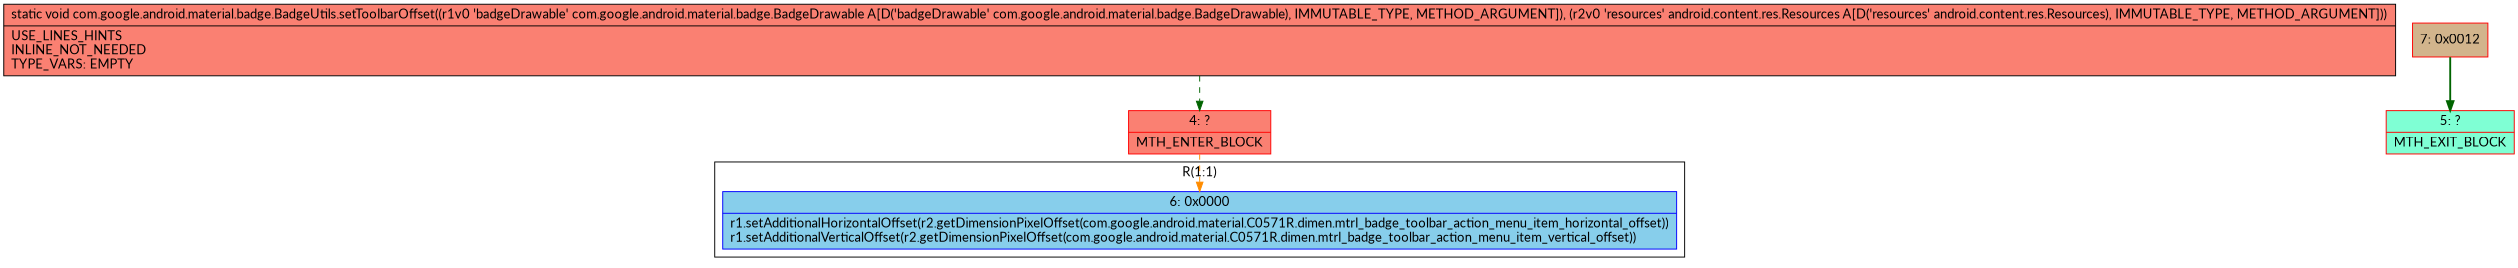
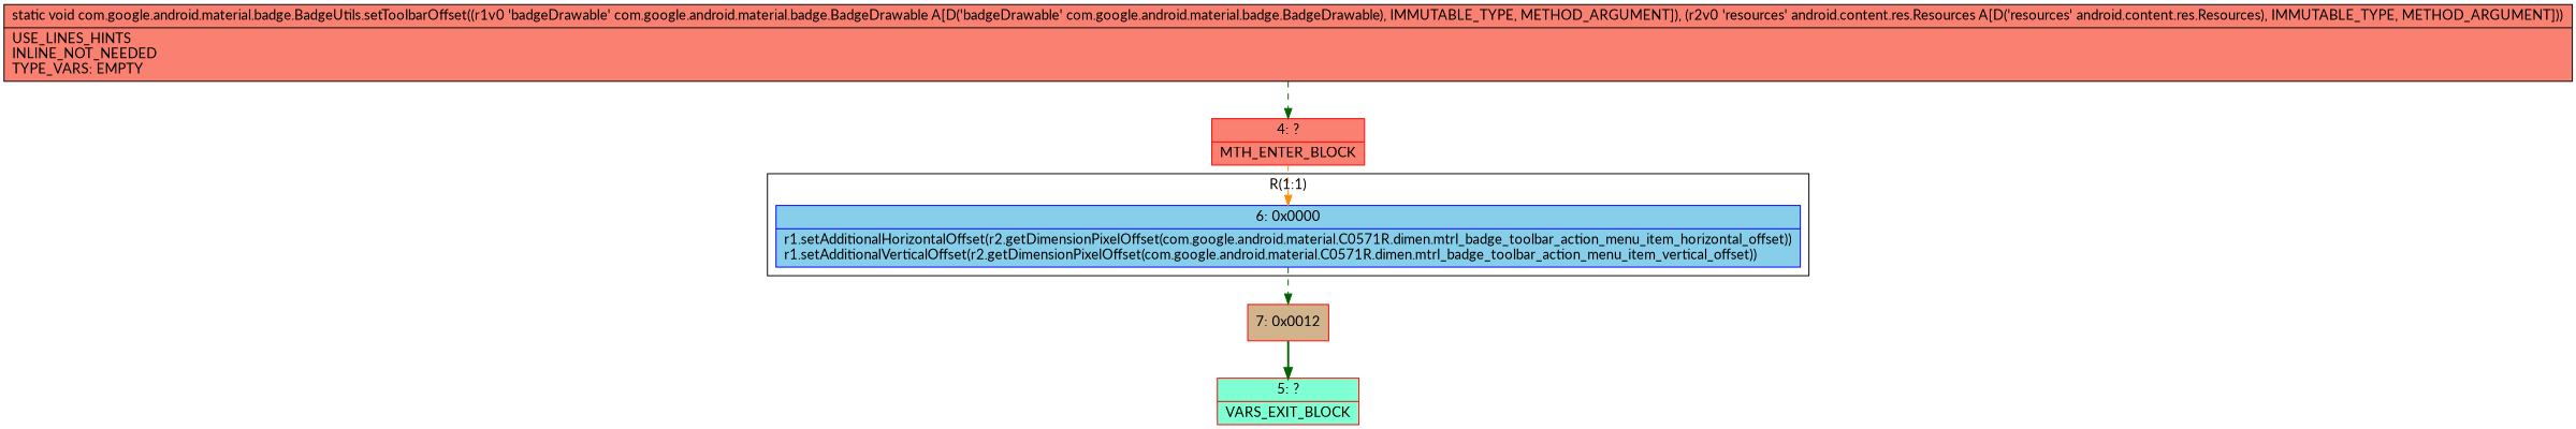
  digraph {
    fontname=Lato
    node [color=red fillcolor=salmon fontname=Lato shape=record style=filled]
    edge [color=darkgreen fontname=Lato style=dashed]
    n1 [color=blue fillcolor=skyblue label="{6\:\ 0x0000|r1.setAdditionalHorizontalOffset(r2.getDimensionPixelOffset(com.google.android.material.C0571R.dimen.mtrl_badge_toolbar_action_menu_item_horizontal_offset))\lr1.setAdditionalVerticalOffset(r2.getDimensionPixelOffset(com.google.android.material.C0571R.dimen.mtrl_badge_toolbar_action_menu_item_vertical_offset))\l}"]
    n2 [fillcolor=tan label="{7\:\ 0x0012}"]
-   n3 [fillcolor=aquamarine label="{5\:\ ?|MTH_EXIT_BLOCK\l}"]
+   n3 [fillcolor=aquamarine label="{5\:\ ?|VARS_EXIT_BLOCK\l}"]
    n4 [label="{4\:\ ?|MTH_ENTER_BLOCK\l}"]
    n5 [label="{static void com.google.android.material.badge.BadgeUtils.setToolbarOffset((r1v0 'badgeDrawable' com.google.android.material.badge.BadgeDrawable A[D('badgeDrawable' com.google.android.material.badge.BadgeDrawable), IMMUTABLE_TYPE, METHOD_ARGUMENT]), (r2v0 'resources' android.content.res.Resources A[D('resources' android.content.res.Resources), IMMUTABLE_TYPE, METHOD_ARGUMENT]))  | USE_LINES_HINTS\lINLINE_NOT_NEEDED\lTYPE_VARS: EMPTY\l}" color=""]
    subgraph cluster_1 {
      label="R(1:1)"
      n1
    }
+   n1 -> n2
    n2 -> n3 [style=bold]
    n4 -> n1 [color=darkorange]
    n5 -> n4
  }
